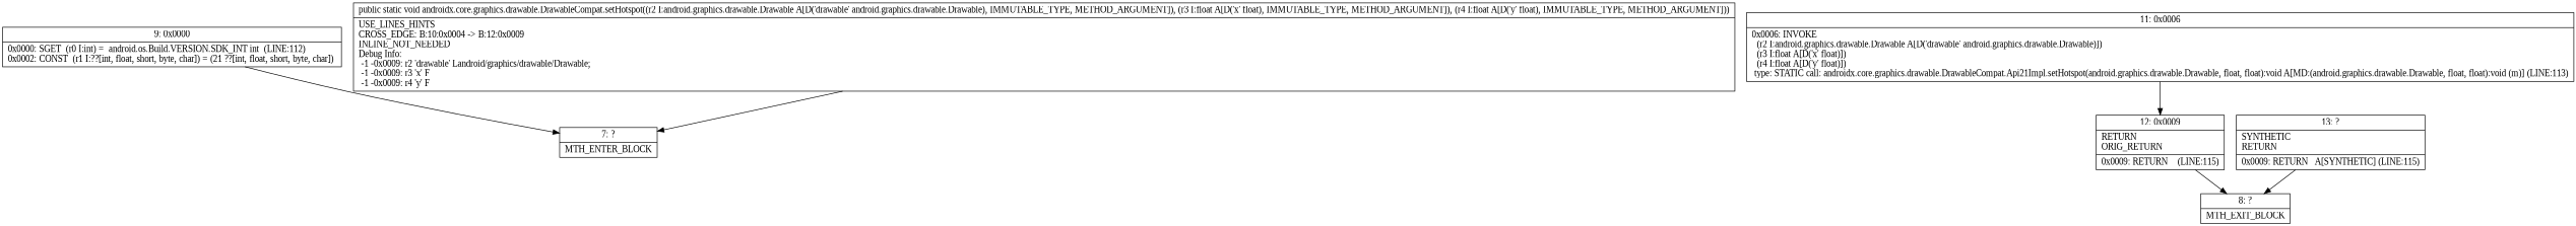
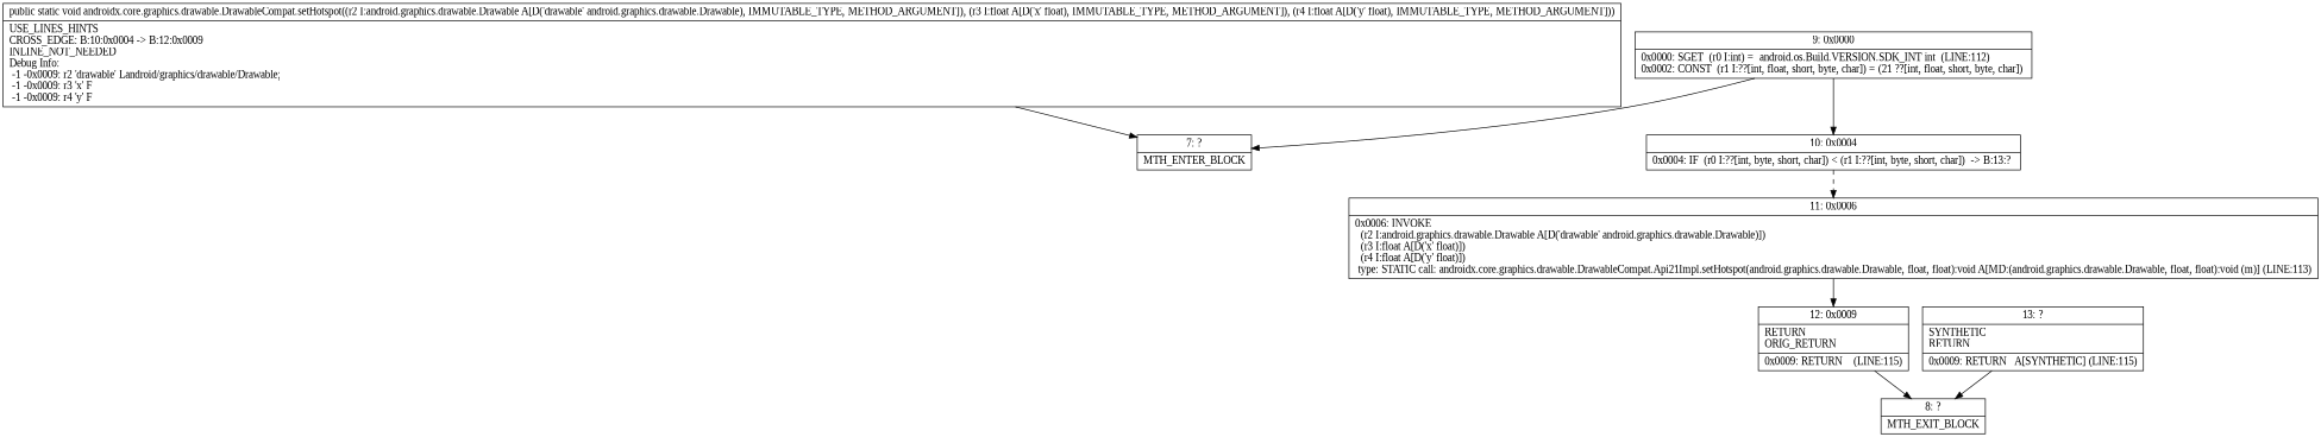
  digraph {
    fontname="Liberation Serif"
    node [fontname="Liberation Serif" shape=record]
    edge [fontname="Liberation Serif"]
    n1 [label="{7\:\ ?|MTH_ENTER_BLOCK\l}"]
    n2 [label="{9\:\ 0x0000|0x0000: SGET  (r0 I:int) =  android.os.Build.VERSION.SDK_INT int  (LINE:112)\l0x0002: CONST  (r1 I:??[int, float, short, byte, char]) = (21 ??[int, float, short, byte, char]) \l}"]
+   n3 [label="{10\:\ 0x0004|0x0004: IF  (r0 I:??[int, byte, short, char]) \< (r1 I:??[int, byte, short, char])  \-\> B:13:? \l}"]
    n4 [label="{11\:\ 0x0006|0x0006: INVOKE  \l  (r2 I:android.graphics.drawable.Drawable A[D('drawable' android.graphics.drawable.Drawable)])\l  (r3 I:float A[D('x' float)])\l  (r4 I:float A[D('y' float)])\l type: STATIC call: androidx.core.graphics.drawable.DrawableCompat.Api21Impl.setHotspot(android.graphics.drawable.Drawable, float, float):void A[MD:(android.graphics.drawable.Drawable, float, float):void (m)] (LINE:113)\l}"]
    n5 [label="{12\:\ 0x0009|RETURN\lORIG_RETURN\l|0x0009: RETURN    (LINE:115)\l}"]
    n6 [label="{13\:\ ?|SYNTHETIC\lRETURN\l|0x0009: RETURN   A[SYNTHETIC] (LINE:115)\l}"]
    n7 [label="{8\:\ ?|MTH_EXIT_BLOCK\l}"]
    n8 [label="{public static void androidx.core.graphics.drawable.DrawableCompat.setHotspot((r2 I:android.graphics.drawable.Drawable A[D('drawable' android.graphics.drawable.Drawable), IMMUTABLE_TYPE, METHOD_ARGUMENT]), (r3 I:float A[D('x' float), IMMUTABLE_TYPE, METHOD_ARGUMENT]), (r4 I:float A[D('y' float), IMMUTABLE_TYPE, METHOD_ARGUMENT]))  | USE_LINES_HINTS\lCROSS_EDGE: B:10:0x0004 \-\> B:12:0x0009\lINLINE_NOT_NEEDED\lDebug Info:\l  \-1 \-0x0009: r2 'drawable' Landroid\/graphics\/drawable\/Drawable;\l  \-1 \-0x0009: r3 'x' F\l  \-1 \-0x0009: r4 'y' F\l}"]
    n2 -> n1
+   n2 -> n3
+   n3 -> n4 [style=dashed]
    n4 -> n5
    n5 -> n7
    n6 -> n7
    n8 -> n1
  }
